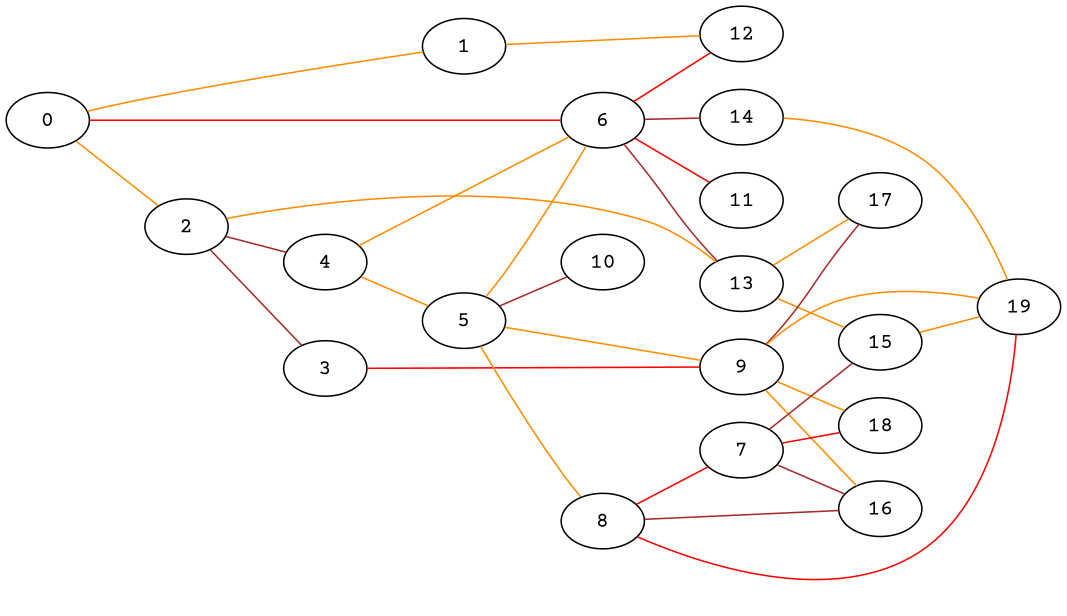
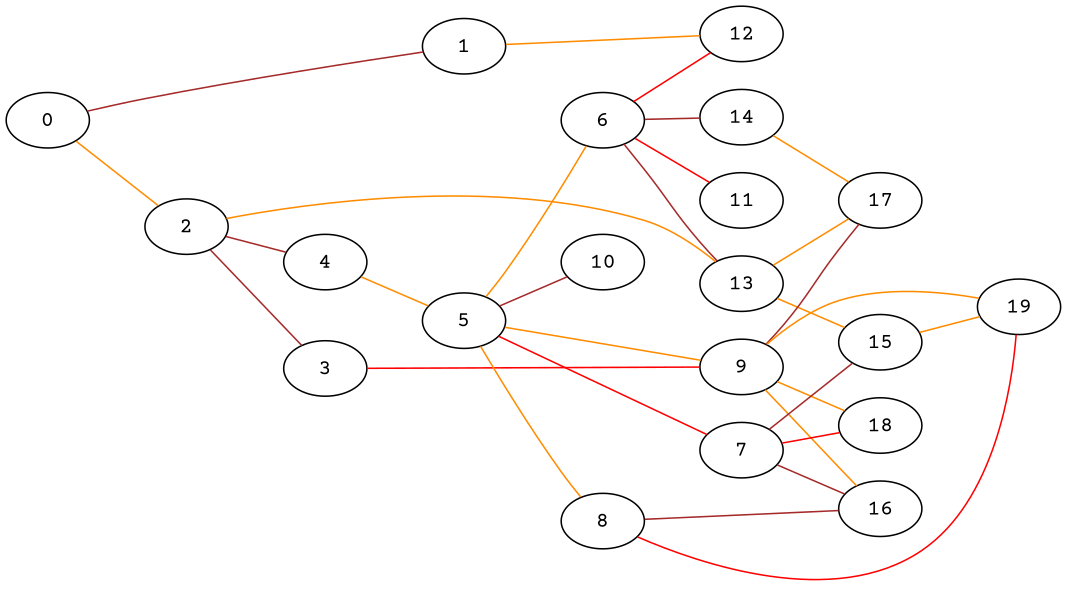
  graph {
    fontname="Courier Prime"
    rankdir=LR
    node [fontname="Courier Prime"]
    edge [color=darkorange fontname="Courier Prime"]
    0
    1
    2
    6
    12
    3
    4
    13
    11
    14
    9
    5
    15
    17
    19
    18
    16
    7
    8
    10
-   0 -- 1
+   0 -- 1 [color=brown]
    0 -- 2
-   0 -- 6 [color=red]
    1 -- 12
    2 -- 3 [color=brown]
    2 -- 4 [color=brown]
    2 -- 13
    6 -- 12 [color=red]
    6 -- 13 [color=brown]
    6 -- 11 [color=red]
    6 -- 14 [color=brown]
    3 -- 9 [color=red]
-   4 -- 6
    4 -- 5
    13 -- 15
    13 -- 17
-   14 -- 19
+   14 -- 17
    9 -- 17 [color=brown]
    9 -- 19
    9 -- 18
    9 -- 16
    5 -- 6
    5 -- 9
-   8 -- 7 [color=red]
+   5 -- 7 [color=red]
    5 -- 8
    5 -- 10 [color=brown]
    15 -- 19
    7 -- 15 [color=brown]
    7 -- 18 [color=red]
    7 -- 16 [color=brown]
    8 -- 19 [color=red]
    8 -- 16 [color=brown]
  }
